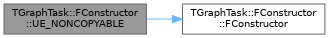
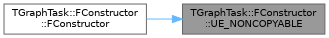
  digraph {
    rankdir=LR
    node [fontname=Helvetica fontsize=10 shape=box style=filled]
    n1 [color=gray40 fillcolor=grey60 fontcolor=black height=0.2 label="TGraphTask::FConstructor\l::UE_NONCOPYABLE" width=0.4]
    n2 [color=grey40 fillcolor=white height=0.2 label="TGraphTask::FConstructor\l::FConstructor" width=0.4]
-   n1 -> n2 [color=steelblue1 fontname=Helvetica fontsize=10 labelfontname=Helvetica labelfontsize=10 style=solid]
+   n2 -> n1 [color=steelblue1 fontname=Helvetica fontsize=10 labelfontname=Helvetica labelfontsize=10 style=solid]
  }
